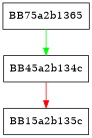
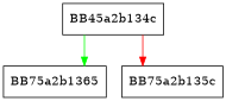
  digraph {
    splines=ortho
    node [shape=box]
    n1 [label=BB45a2b134c]
    BB75a2b1365
-   BB75a2b135c [label=BB15a2b135c]
-   BB75a2b1365 -> n1 [color=green]
+   BB75a2b135c
+   n1 -> BB75a2b1365 [color=green]
    n1 -> BB75a2b135c [color=red]
  }
